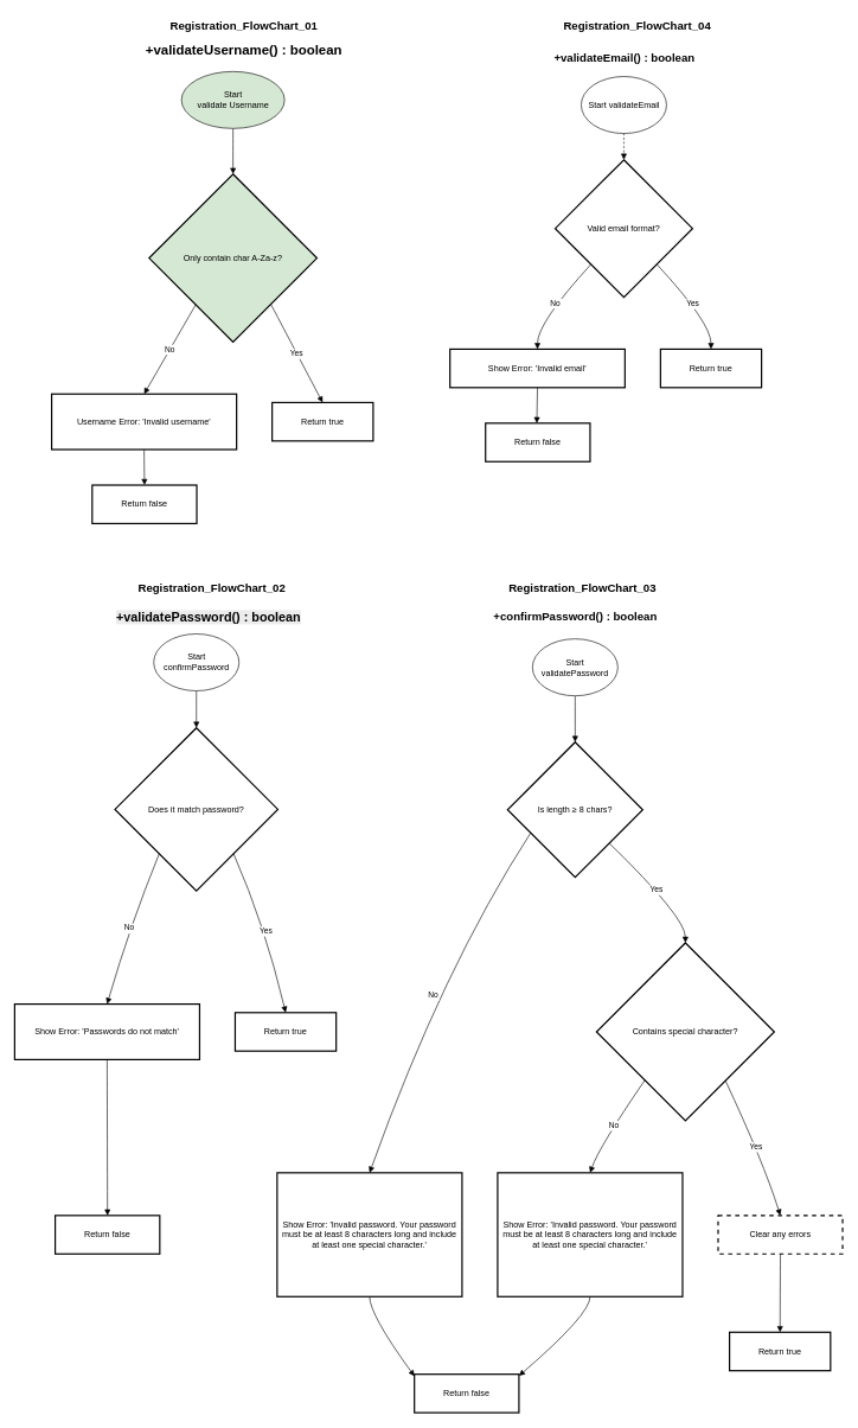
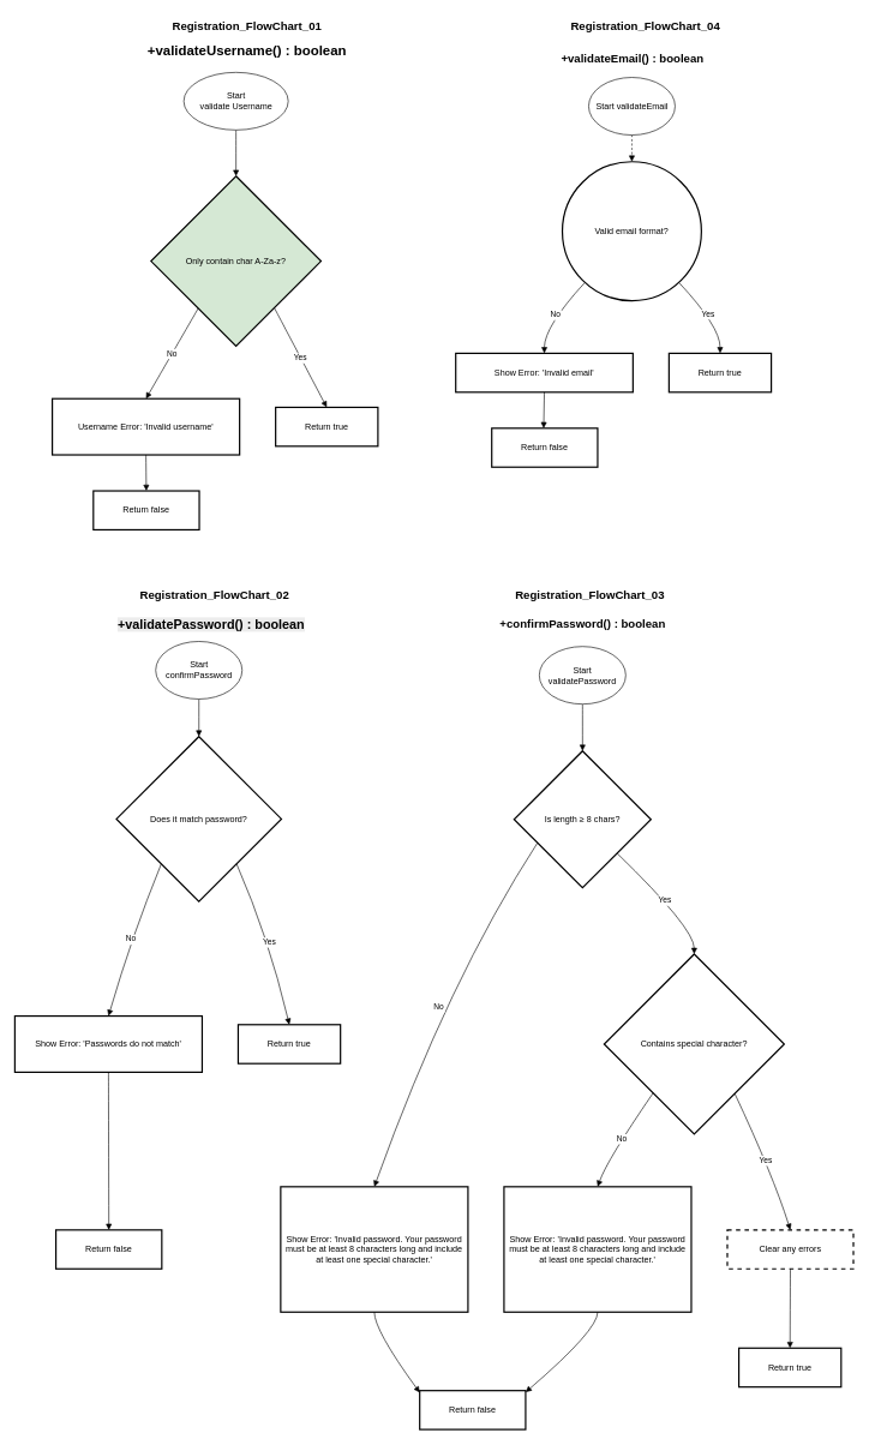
  <mxCell id="0" />
  <mxCell id="1" parent="0" />
  <mxCell id="2" value="Does it match password?" style="rhombus;strokeWidth=2;whiteSpace=wrap;" parent="1" vertex="1"><mxGeometry x="161" y="1022" width="229" height="229" as="geometry" /></mxCell>
  <mxCell id="3" value="Show Error: 'Passwords do not match'" style="whiteSpace=wrap;strokeWidth=2;" parent="1" vertex="1"><mxGeometry x="20" y="1410" width="260" height="78" as="geometry" /></mxCell>
  <mxCell id="4" value="Return true" style="whiteSpace=wrap;strokeWidth=2;" parent="1" vertex="1"><mxGeometry x="330" y="1422" width="142" height="54" as="geometry" /></mxCell>
  <mxCell id="5" value="Return false" style="whiteSpace=wrap;strokeWidth=2;" parent="1" vertex="1"><mxGeometry x="77" y="1707" width="147" height="54" as="geometry" /></mxCell>
  <mxCell id="6" value="Is length ≥ 8 chars?" style="rhombus;strokeWidth=2;whiteSpace=wrap;" parent="1" vertex="1"><mxGeometry x="713" y="1042" width="190" height="190" as="geometry" /></mxCell>
  <mxCell id="7" value="Show Error: 'Invalid password. Your password must be at least 8 characters long and include at least one special character.'" style="whiteSpace=wrap;strokeWidth=2;" parent="1" vertex="1"><mxGeometry x="389" y="1647" width="260" height="174" as="geometry" /></mxCell>
  <mxCell id="8" value="Contains special character?" style="rhombus;strokeWidth=2;whiteSpace=wrap;" parent="1" vertex="1"><mxGeometry x="838" y="1324" width="250" height="250" as="geometry" /></mxCell>
  <mxCell id="9" value="Show Error: 'Invalid password. Your password must be at least 8 characters long and include at least one special character.'" style="whiteSpace=wrap;strokeWidth=2;" parent="1" vertex="1"><mxGeometry x="699" y="1647" width="260" height="174" as="geometry" /></mxCell>
  <mxCell id="10" value="Clear any errors" style="whiteSpace=wrap;strokeWidth=2;dashed=1;" parent="1" vertex="1"><mxGeometry x="1009" y="1707" width="175" height="54" as="geometry" /></mxCell>
  <mxCell id="11" value="Return true" style="whiteSpace=wrap;strokeWidth=2;" parent="1" vertex="1"><mxGeometry x="1025" y="1871" width="142" height="54" as="geometry" /></mxCell>
  <mxCell id="12" value="Return false" style="whiteSpace=wrap;strokeWidth=2;" parent="1" vertex="1"><mxGeometry x="582" y="1930" width="147" height="54" as="geometry" /></mxCell>
  <mxCell id="13" value="" style="curved=1;startArrow=none;endArrow=block;entryX=0.5;entryY=0;exitX=0.5;exitY=1;exitDx=0;exitDy=0;" parent="1" source="25" target="2" edge="1"><mxGeometry relative="1" as="geometry"><Array as="points" /><mxPoint x="282" y="960" as="sourcePoint" /></mxGeometry></mxCell>
  <mxCell id="14" value="No" style="curved=1;startArrow=none;endArrow=block;exitX=0.08;exitY=1;entryX=0.5;entryY=0;" parent="1" source="2" target="3" edge="1"><mxGeometry relative="1" as="geometry"><Array as="points"><mxPoint x="182" y="1300" /></Array></mxGeometry></mxCell>
  <mxCell id="15" value="Yes" style="curved=1;startArrow=none;endArrow=block;exitX=0.92;exitY=1;entryX=0.5;entryY=0;" parent="1" source="2" target="4" edge="1"><mxGeometry relative="1" as="geometry"><Array as="points"><mxPoint x="372" y="1300" /></Array></mxGeometry></mxCell>
  <mxCell id="16" value="" style="curved=1;startArrow=none;endArrow=block;exitX=0.5;exitY=1;entryX=0.5;entryY=0;" parent="1" source="3" target="5" edge="1"><mxGeometry relative="1" as="geometry"><Array as="points" /></mxGeometry></mxCell>
  <mxCell id="17" value="" style="curved=1;startArrow=none;endArrow=block;exitX=0.5;exitY=1;entryX=0.5;entryY=0;exitDx=0;exitDy=0;" parent="1" source="43" target="6" edge="1"><mxGeometry relative="1" as="geometry"><Array as="points" /><mxPoint x="807.5" y="972" as="sourcePoint" /></mxGeometry></mxCell>
  <mxCell id="18" value="No" style="curved=1;startArrow=none;endArrow=block;exitX=0;exitY=0.76;entryX=0.5;entryY=0;" parent="1" source="6" target="7" edge="1"><mxGeometry relative="1" as="geometry"><Array as="points"><mxPoint x="622" y="1360" /></Array></mxGeometry></mxCell>
  <mxCell id="19" value="Yes" style="curved=1;startArrow=none;endArrow=block;exitX=1;exitY=0.99;entryX=0.5;entryY=0;" parent="1" source="6" target="8" edge="1"><mxGeometry relative="1" as="geometry"><Array as="points"><mxPoint x="963" y="1288" /></Array></mxGeometry></mxCell>
  <mxCell id="20" value="No" style="curved=1;startArrow=none;endArrow=block;exitX=0.08;exitY=1;entryX=0.5;entryY=0;" parent="1" source="8" target="9" edge="1"><mxGeometry relative="1" as="geometry"><Array as="points"><mxPoint x="842" y="1610" /></Array></mxGeometry></mxCell>
  <mxCell id="21" value="Yes" style="curved=1;startArrow=none;endArrow=block;exitX=0.91;exitY=1;entryX=0.5;entryY=0;" parent="1" source="8" target="10" edge="1"><mxGeometry relative="1" as="geometry"><Array as="points"><mxPoint x="1072" y="1630" /></Array></mxGeometry></mxCell>
  <mxCell id="22" value="" style="curved=1;startArrow=none;endArrow=block;exitX=0.5;exitY=1;entryX=0.5;entryY=0;" parent="1" source="10" target="11" edge="1"><mxGeometry relative="1" as="geometry"><Array as="points" /></mxGeometry></mxCell>
  <mxCell id="23" value="" style="curved=1;startArrow=none;endArrow=block;exitX=0.5;exitY=1;entryX=0;entryY=0.05;" parent="1" source="7" target="12" edge="1"><mxGeometry relative="1" as="geometry"><Array as="points"><mxPoint x="519" y="1846" /></Array></mxGeometry></mxCell>
  <mxCell id="24" value="" style="curved=1;startArrow=none;endArrow=block;exitX=0.5;exitY=1;entryX=0.99;entryY=0.05;" parent="1" source="9" target="12" edge="1"><mxGeometry relative="1" as="geometry"><Array as="points"><mxPoint x="829" y="1846" /></Array></mxGeometry></mxCell>
  <mxCell id="25" value="Start confirmPassword" style="ellipse;whiteSpace=wrap;html=1;" parent="1" vertex="1"><mxGeometry x="215.5" y="890" width="120" height="80" as="geometry" /></mxCell>
- <mxCell id="26" value="Valid email format?" style="rhombus;strokeWidth=2;whiteSpace=wrap;" parent="1" vertex="1"><mxGeometry x="780" y="224" width="193" height="193" as="geometry" /></mxCell>
+ <mxCell id="26" value="Valid email format?" style="ellipse;strokeWidth=2;whiteSpace=wrap;" parent="1" vertex="1"><mxGeometry x="780" y="224" width="193" height="193" as="geometry" /></mxCell>
  <mxCell id="27" value="Show Error: 'Invalid email'" style="whiteSpace=wrap;strokeWidth=2;" parent="1" vertex="1"><mxGeometry x="632" y="490" width="246" height="54" as="geometry" /></mxCell>
  <mxCell id="28" value="Return true" style="whiteSpace=wrap;strokeWidth=2;" parent="1" vertex="1"><mxGeometry x="928" y="490" width="142" height="54" as="geometry" /></mxCell>
  <mxCell id="29" value="Return false" style="whiteSpace=wrap;strokeWidth=2;" parent="1" vertex="1"><mxGeometry x="682" y="594" width="147" height="54" as="geometry" /></mxCell>
  <mxCell id="30" value="" style="curved=1;startArrow=none;endArrow=block;exitX=0.5;exitY=1;entryX=0.5;entryY=0;exitDx=0;exitDy=0;dashed=1;" parent="1" source="44" target="26" edge="1"><mxGeometry relative="1" as="geometry"><Array as="points" /><mxPoint x="876.5" y="174" as="sourcePoint" /></mxGeometry></mxCell>
  <mxCell id="31" value="No" style="curved=1;startArrow=none;endArrow=block;exitX=0.04;exitY=1;entryX=0.5;entryY=-0.01;" parent="1" source="26" target="27" edge="1"><mxGeometry relative="1" as="geometry"><Array as="points"><mxPoint x="755" y="453" /></Array></mxGeometry></mxCell>
  <mxCell id="32" value="Yes" style="curved=1;startArrow=none;endArrow=block;exitX=0.96;exitY=1;entryX=0.5;entryY=-0.01;" parent="1" source="26" target="28" edge="1"><mxGeometry relative="1" as="geometry"><Array as="points"><mxPoint x="999" y="453" /></Array></mxGeometry></mxCell>
  <mxCell id="33" value="" style="curved=1;startArrow=none;endArrow=block;exitX=0.5;exitY=0.99;entryX=0.49;entryY=-0.01;" parent="1" source="27" target="29" edge="1"><mxGeometry relative="1" as="geometry"><Array as="points" /></mxGeometry></mxCell>
  <mxCell id="34" value="Only contain char A-Za-z?" style="rhombus;strokeWidth=2;whiteSpace=wrap;fillColor=#d5e8d4;" parent="1" vertex="1"><mxGeometry x="209" y="244" width="236" height="236" as="geometry" /></mxCell>
  <mxCell id="35" value="Username Error: 'Invalid username'" style="whiteSpace=wrap;strokeWidth=2;" parent="1" vertex="1"><mxGeometry x="72" y="553" width="260" height="78" as="geometry" /></mxCell>
  <mxCell id="36" value="Return true" style="whiteSpace=wrap;strokeWidth=2;" parent="1" vertex="1"><mxGeometry x="382" y="565" width="142" height="54" as="geometry" /></mxCell>
  <mxCell id="37" value="Return false" style="whiteSpace=wrap;strokeWidth=2;" parent="1" vertex="1"><mxGeometry x="129" y="681" width="147" height="54" as="geometry" /></mxCell>
  <mxCell id="38" value="" style="curved=1;startArrow=none;endArrow=block;exitX=0.5;exitY=1;entryX=0.5;entryY=0;exitDx=0;exitDy=0;" parent="1" source="42" target="34" edge="1"><mxGeometry relative="1" as="geometry"><Array as="points" /><mxPoint x="327" y="190" as="sourcePoint" /></mxGeometry></mxCell>
  <mxCell id="39" value="No" style="curved=1;startArrow=none;endArrow=block;exitX=0.1;exitY=1;entryX=0.5;entryY=0;" parent="1" source="34" target="35" edge="1"><mxGeometry relative="1" as="geometry"><Array as="points" /></mxGeometry></mxCell>
  <mxCell id="40" value="Yes" style="curved=1;startArrow=none;endArrow=block;exitX=0.91;exitY=1;entryX=0.5;entryY=0;" parent="1" source="34" target="36" edge="1"><mxGeometry relative="1" as="geometry"><Array as="points" /></mxGeometry></mxCell>
  <mxCell id="41" value="" style="curved=1;startArrow=none;endArrow=block;exitX=0.5;exitY=1;entryX=0.5;entryY=0;" parent="1" source="35" target="37" edge="1"><mxGeometry relative="1" as="geometry"><Array as="points" /></mxGeometry></mxCell>
- <mxCell id="42" value="Start &lt;br&gt;validate Username" style="ellipse;whiteSpace=wrap;html=1;fillColor=#d5e8d4;" parent="1" vertex="1"><mxGeometry x="254.5" y="100" width="145" height="80" as="geometry" /></mxCell>
+ <mxCell id="42" value="Start &lt;br&gt;validate Username" style="ellipse;whiteSpace=wrap;html=1;" parent="1" vertex="1"><mxGeometry x="254.5" y="100" width="145" height="80" as="geometry" /></mxCell>
  <mxCell id="43" value="Start validatePassword" style="ellipse;whiteSpace=wrap;html=1;" parent="1" vertex="1"><mxGeometry x="748" y="897" width="120" height="80" as="geometry" /></mxCell>
  <mxCell id="44" value="Start validateEmail" style="ellipse;whiteSpace=wrap;html=1;" parent="1" vertex="1"><mxGeometry x="816.5" y="107" width="120" height="80" as="geometry" /></mxCell>
  <mxCell id="45" value="&lt;span style=&quot;text-align: left;&quot;&gt;+validateUsername() : boolean&lt;/span&gt;" style="text;html=1;align=center;verticalAlign=middle;resizable=0;points=[];autosize=1;strokeColor=none;fillColor=none;fontSize=19;fontStyle=1" parent="1" vertex="1"><mxGeometry x="202" y="50" width="280" height="40" as="geometry" /></mxCell>
  <mxCell id="46" value="&lt;span style=&quot;text-align: left;&quot;&gt;&lt;font style=&quot;font-size: 16px;&quot;&gt;&lt;b&gt;+validateEmail() : boolean&lt;/b&gt;&lt;/font&gt;&lt;/span&gt;" style="text;html=1;align=center;verticalAlign=middle;resizable=0;points=[];autosize=1;strokeColor=none;fillColor=none;" parent="1" vertex="1"><mxGeometry x="766.5" y="65" width="220" height="30" as="geometry" /></mxCell>
  <mxCell id="47" value="&lt;span style=&quot;color: rgb(0, 0, 0); font-family: Helvetica; font-style: normal; font-variant-ligatures: normal; font-variant-caps: normal; letter-spacing: normal; orphans: 2; text-align: left; text-indent: 0px; text-transform: none; widows: 2; word-spacing: 0px; -webkit-text-stroke-width: 0px; white-space: nowrap; background-color: rgb(236, 236, 236); text-decoration-thickness: initial; text-decoration-style: initial; text-decoration-color: initial; float: none; display: inline !important;&quot;&gt;+validatePassword() : boolean&lt;/span&gt;" style="text;whiteSpace=wrap;html=1;fontSize=18;fontStyle=1" parent="1" vertex="1"><mxGeometry x="161" y="850" width="200" height="40" as="geometry" /></mxCell>
  <mxCell id="48" value="&lt;span style=&quot;text-align: left;&quot;&gt;&lt;font style=&quot;font-size: 16px;&quot;&gt;&lt;b&gt;+confirmPassword() : boolean&lt;/b&gt;&lt;/font&gt;&lt;/span&gt;" style="text;html=1;align=center;verticalAlign=middle;resizable=0;points=[];autosize=1;strokeColor=none;fillColor=none;" parent="1" vertex="1"><mxGeometry x="683" y="850" width="250" height="30" as="geometry" /></mxCell>
  <mxCell id="49" value="&lt;b&gt;&lt;font style=&quot;font-size: 16px;&quot;&gt;Registration_FlowChart_01&lt;/font&gt;&lt;/b&gt;" style="text;html=1;align=center;verticalAlign=middle;resizable=0;points=[];autosize=1;strokeColor=none;fillColor=none;" parent="1" vertex="1"><mxGeometry x="227" y="20" width="230" height="30" as="geometry" /></mxCell>
  <mxCell id="50" value="&lt;b&gt;&lt;font style=&quot;font-size: 16px;&quot;&gt;Registration_FlowChart_02&lt;/font&gt;&lt;/b&gt;" style="text;html=1;align=center;verticalAlign=middle;resizable=0;points=[];autosize=1;strokeColor=none;fillColor=none;" parent="1" vertex="1"><mxGeometry x="182" y="810" width="230" height="30" as="geometry" /></mxCell>
  <mxCell id="51" value="&lt;b&gt;&lt;font style=&quot;font-size: 16px;&quot;&gt;Registration_FlowChart_03&lt;/font&gt;&lt;/b&gt;" style="text;html=1;align=center;verticalAlign=middle;resizable=0;points=[];autosize=1;strokeColor=none;fillColor=none;" parent="1" vertex="1"><mxGeometry x="703" y="810" width="230" height="30" as="geometry" /></mxCell>
  <mxCell id="52" value="&lt;b&gt;&lt;font style=&quot;font-size: 16px;&quot;&gt;Registration_FlowChart_04&lt;/font&gt;&lt;/b&gt;" style="text;html=1;align=center;verticalAlign=middle;resizable=0;points=[];autosize=1;strokeColor=none;fillColor=none;" parent="1" vertex="1"><mxGeometry x="780" y="20" width="230" height="30" as="geometry" /></mxCell>
